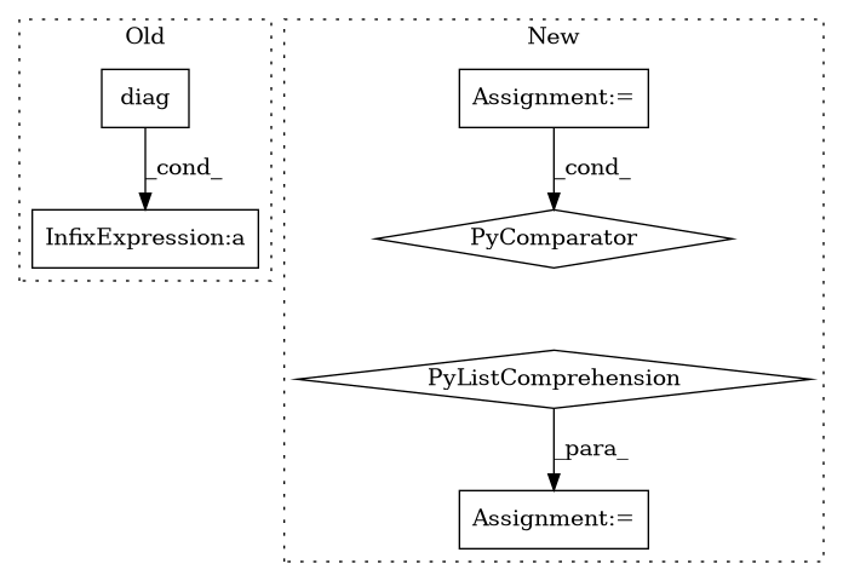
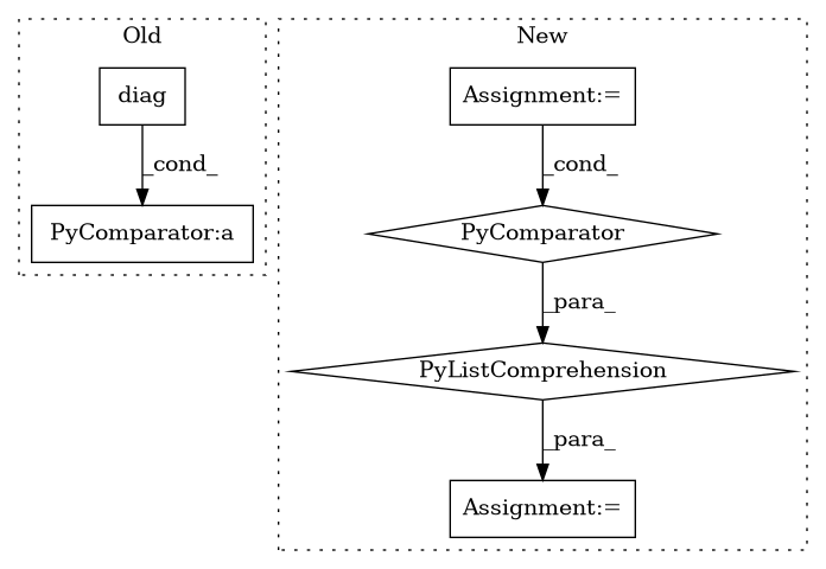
  digraph {
    node [a=7 l=1 shape=box]
    n1 [a=32 l="5,1" label=diag s="6477,6498"]
-   n2 [a=27 l=3 label="InfixExpression:a" s=6468]
+   n2 [a=27 l=3 label="PyComparator:a" s=6468]
    n3 [a=109 l=104 label=PyListComprehension s=6428 shape=diamond]
    n4 [a=113 l=23 label=PyComparator s=6501 shape=diamond]
    n5 [label="Assignment:=" s=6393]
    n6 [label="Assignment:=" s=6362]
    subgraph cluster_1 {
      label=Old
      style=dotted
      n1
      n2
    }
    subgraph cluster_2 {
      label=New
      style=dotted
      n3
      n4
      n5
      n6
    }
    n1 -> n2 [label=_cond_]
    n3 -> n5 [label=_para_]
+   n4 -> n3 [label=_para_]
    n6 -> n4 [label=_cond_]
  }
